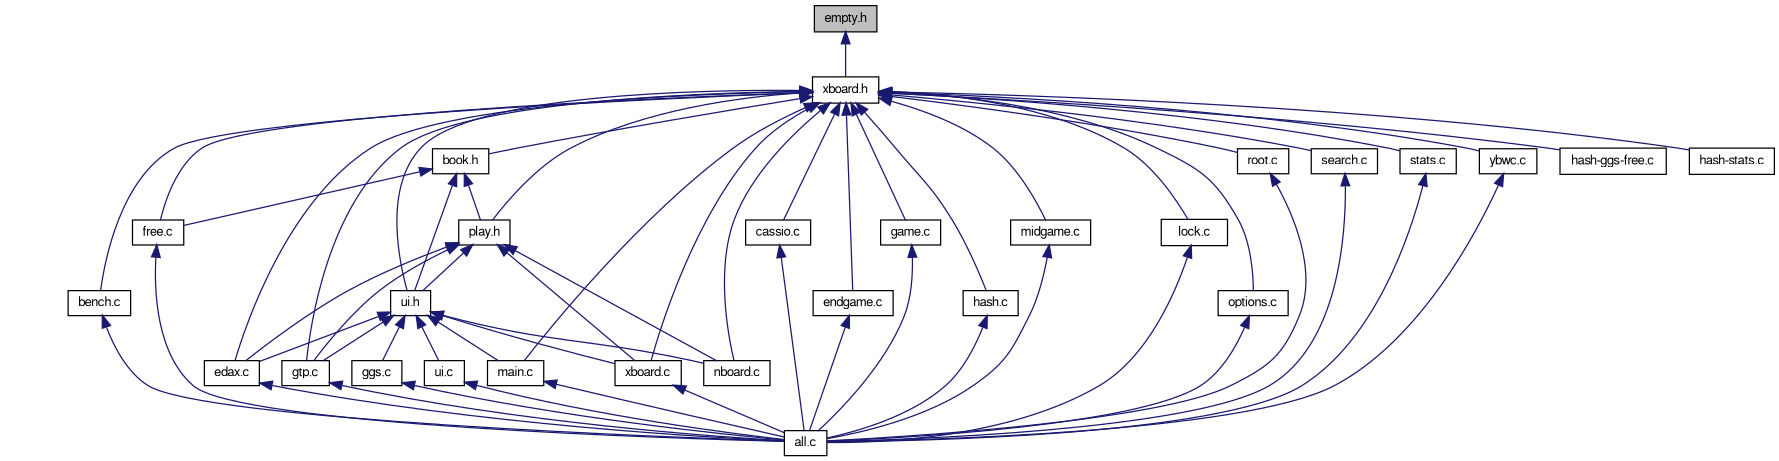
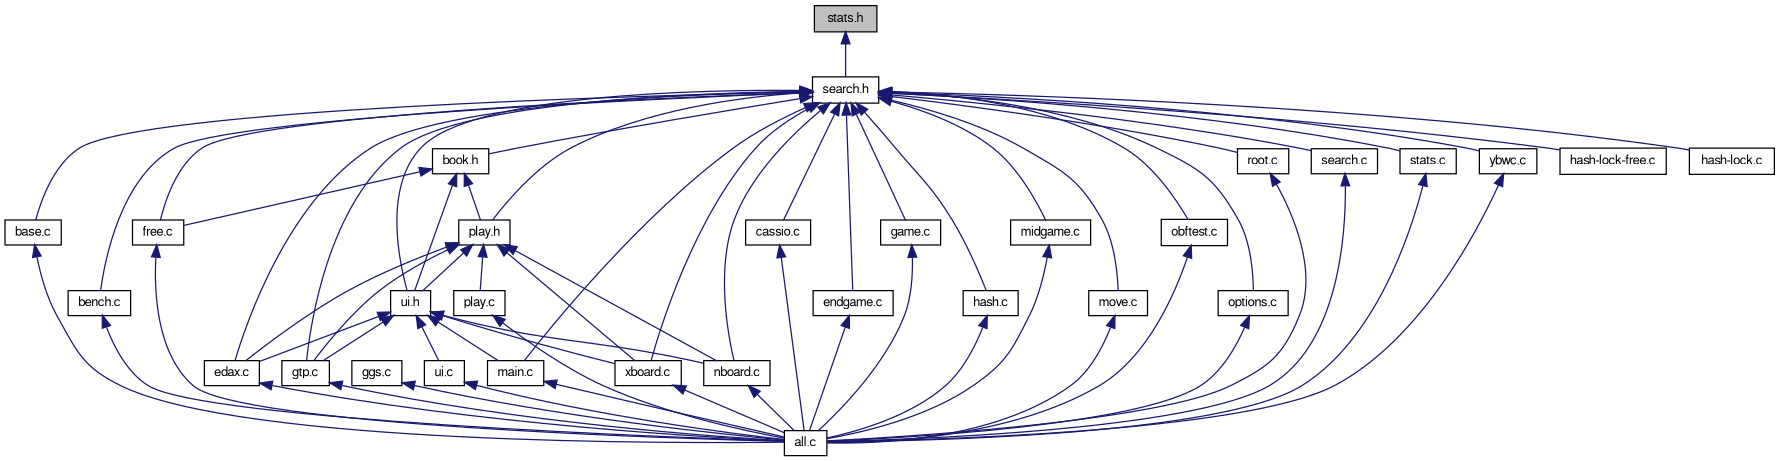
  digraph {
    node [color=black fontname=FreeSans fontsize=10 shape=record]
    edge [color=midnightblue dir=back fontname=FreeSans fontsize=10 labelfontname=FreeSans labelfontsize=10 style=solid]
-   n1 [fillcolor=grey75 fontcolor=black height=0.2 label="empty.h" style=filled width=0.4]
-   n2 [height=0.2 label="xboard.h" width=0.4]
+   n1 [fillcolor=grey75 fontcolor=black height=0.2 label="stats.h" style=filled width=0.4]
+   n2 [height=0.2 label="search.h" width=0.4]
+   n3 [height=0.2 label="base.c" width=0.4]
    n4 [height=0.2 label="bench.c" width=0.4]
    n5 [height=0.2 label="free.c" width=0.4]
    n6 [height=0.2 label="book.h" width=0.4]
    n7 [height=0.2 label="play.h" width=0.4]
    n8 [height=0.2 label="edax.c" width=0.4]
    n9 [height=0.2 label="gtp.c" width=0.4]
    n10 [height=0.2 label="nboard.c" width=0.4]
    n11 [height=0.2 label="ui.h" width=0.4]
    n12 [height=0.2 label="main.c" width=0.4]
    n13 [height=0.2 label="xboard.c" width=0.4]
    n14 [height=0.2 label="cassio.c" width=0.4]
    n15 [height=0.2 label="endgame.c" width=0.4]
    n16 [height=0.2 label="game.c" width=0.4]
-   n17 [height=0.2 label="hash-ggs-free.c" width=0.4]
-   n18 [height=0.2 label="hash-stats.c" width=0.4]
+   n17 [height=0.2 label="hash-lock-free.c" width=0.4]
+   n18 [height=0.2 label="hash-lock.c" width=0.4]
    n19 [height=0.2 label="hash.c" width=0.4]
    n20 [height=0.2 label="midgame.c" width=0.4]
-   n22 [height=0.2 label="lock.c" width=0.4]
+   n21 [height=0.2 label="move.c" width=0.4]
+   n22 [height=0.2 label="obftest.c" width=0.4]
    n23 [height=0.2 label="options.c" width=0.4]
    n24 [height=0.2 label="root.c" width=0.4]
    n25 [height=0.2 label="search.c" width=0.4]
    n26 [height=0.2 label="stats.c" width=0.4]
    n27 [height=0.2 label="ybwc.c" width=0.4]
    n28 [height=0.2 label="all.c" width=0.4]
+   n29 [height=0.2 label="play.c" width=0.4]
    n30 [height=0.2 label="ggs.c" width=0.4]
    n31 [height=0.2 label="ui.c" width=0.4]
    n1 -> n2
+   n2 -> n3
    n2 -> n4
    n2 -> n5
    n2 -> n6
    n2 -> n7
    n2 -> n8
    n2 -> n9
    n2 -> n10
    n2 -> n11
    n2 -> n12
    n2 -> n13
    n2 -> n14
    n2 -> n15
    n2 -> n16
    n2 -> n17
    n2 -> n18
    n2 -> n19
    n2 -> n20
+   n2 -> n21
    n2 -> n22
    n2 -> n23
    n2 -> n24
    n2 -> n25
    n2 -> n26
    n2 -> n27
+   n3 -> n28
    n4 -> n28
    n5 -> n28
    n6 -> n5
    n6 -> n7
    n6 -> n11
    n7 -> n8
    n7 -> n9
    n7 -> n10
    n7 -> n11
    n7 -> n13
+   n7 -> n29
    n8 -> n28
    n9 -> n28
+   n10 -> n28
    n11 -> n8
    n11 -> n9
    n11 -> n10
    n11 -> n12
    n11 -> n13
-   n11 -> n30
    n11 -> n31
    n12 -> n28
    n13 -> n28
    n14 -> n28
    n15 -> n28
    n16 -> n28
    n19 -> n28
    n20 -> n28
+   n21 -> n28
    n22 -> n28
    n23 -> n28
    n24 -> n28
    n25 -> n28
    n26 -> n28
    n27 -> n28
+   n29 -> n28
    n30 -> n28
    n31 -> n28
  }
